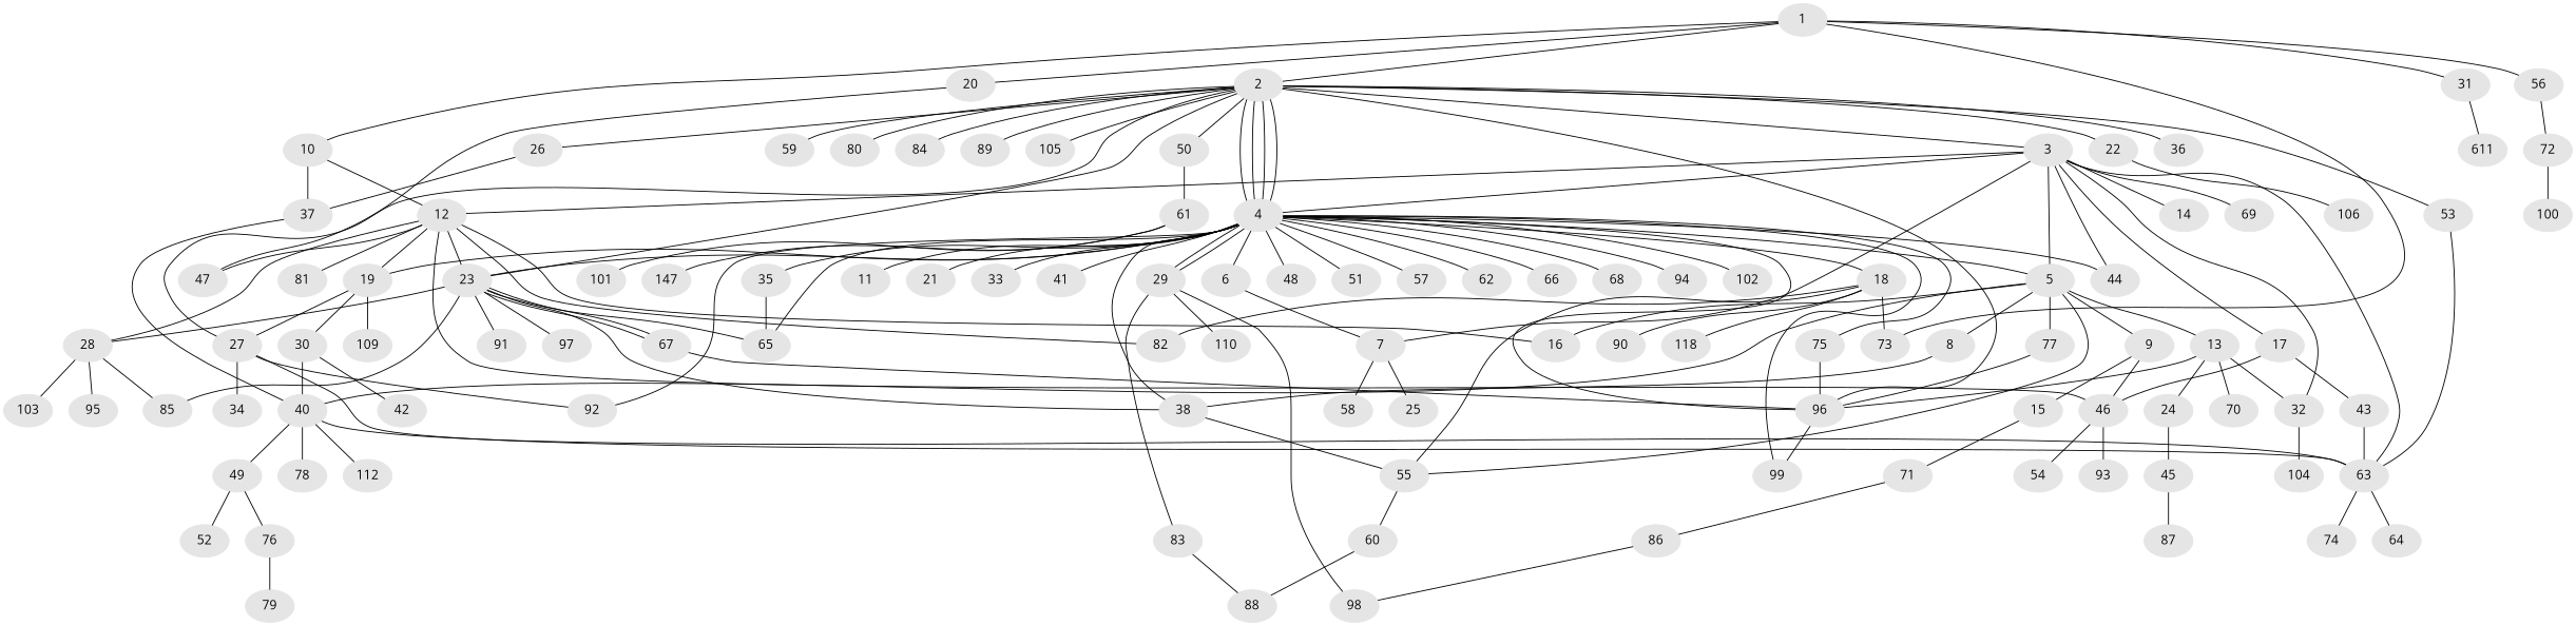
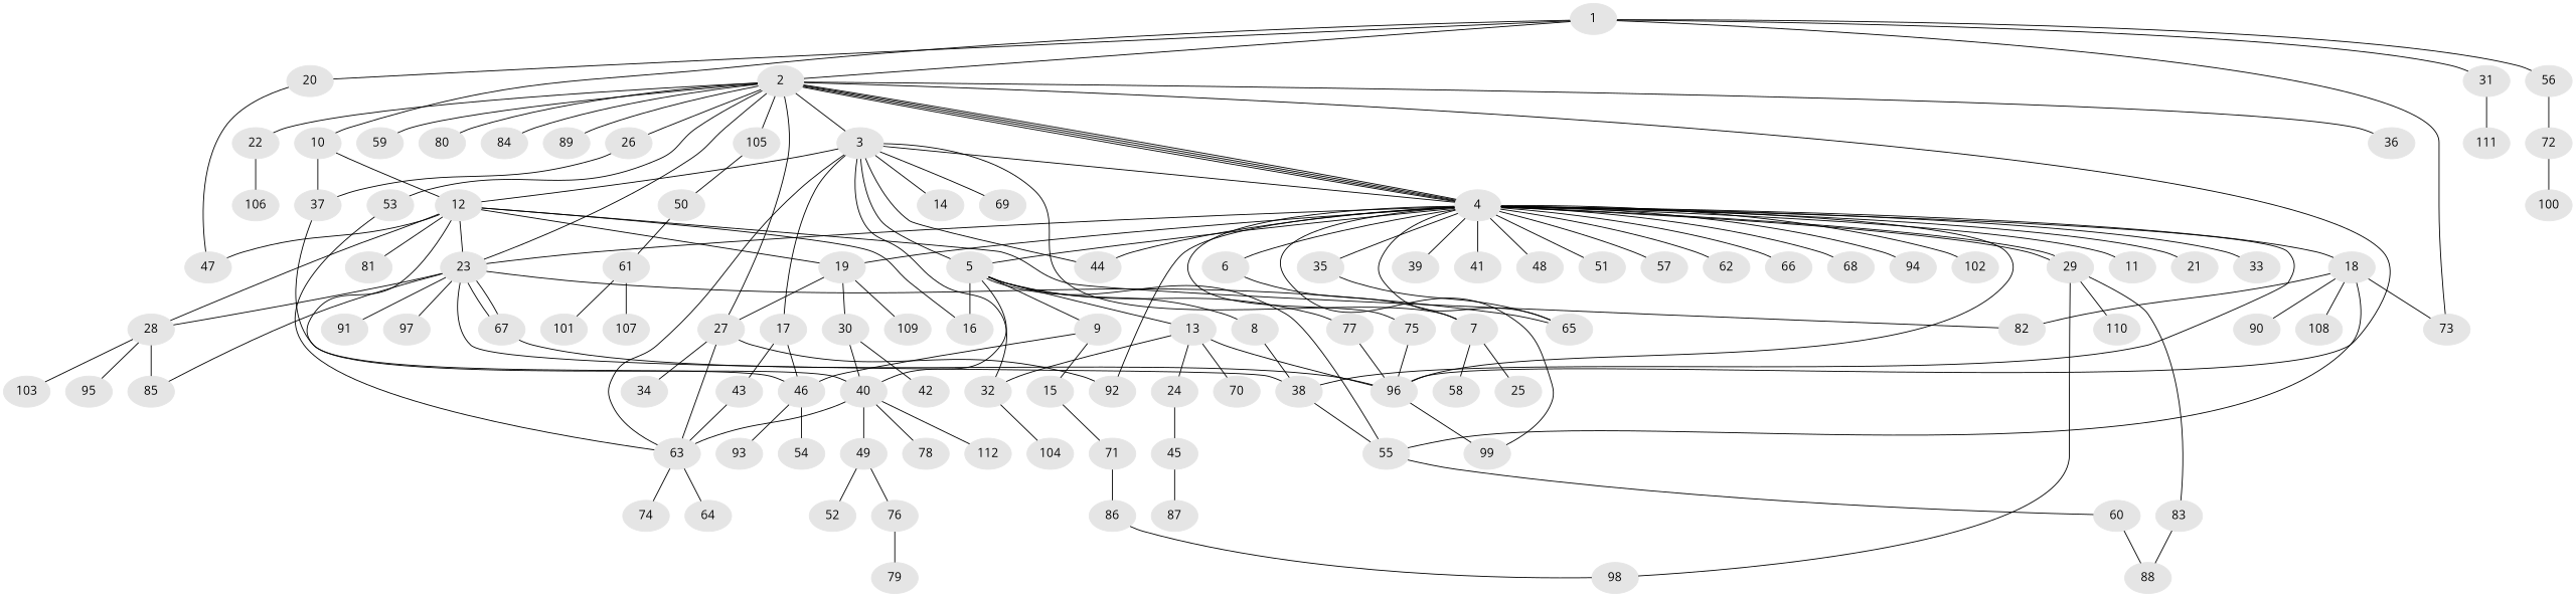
  graph {
    fontname="Open Sans"
    node [color=gray90 fontname="Open Sans" style=filled]
    edge [fontname="Open Sans"]
    1
    2
    10
    20
    31
    56
    73
    3
    4
    22
    23
    26
    27
    36
    50
    53
    59
    80
    84
    89
    96
    105
    12
    37
    47
-   111 [label=611]
+   111
    72
    5
    7
    14
    17
    32
    44
    63
    69
    6
    11
    18
    19
    21
    29
    33
    35
    38
+   39
    41
    48
    51
    57
    62
    65
    66
    68
    75
    92
    94
    99
    102
    106
    28
    67
    85
    91
    97
    34
    61
    8
    9
    13
    16
    40
    55
    77
    25
    58
    46
    81
    82
    43
    104
    64
    74
    90
-   108 [label=118]
+   108
    30
    109
    83
    98
    110
    15
    24
    70
    49
    78
    112
    60
    71
    54
    93
    95
    103
    45
    86
    42
    87
    88
    52
    76
    79
    101
-   107 [label=147]
+   107
    100
    1 -- 2
    1 -- 10
    1 -- 20
    1 -- 31
    1 -- 56
    1 -- 73
    2 -- 3
    2 -- 4
    2 -- 4
    2 -- 4
    2 -- 4
    2 -- 22
    2 -- 23
    2 -- 26
    2 -- 27
    2 -- 36
-   2 -- 50
+   105 -- 50
    2 -- 53
    2 -- 59
    2 -- 80
    2 -- 84
    2 -- 89
    2 -- 96
    2 -- 105
    10 -- 12
    10 -- 37
    20 -- 47
    31 -- 111
    56 -- 72
    3 -- 4
    3 -- 12
    3 -- 5
    3 -- 7
    3 -- 14
    3 -- 17
    3 -- 32
    3 -- 44
    3 -- 63
    3 -- 69
    4 -- 23
    4 -- 96
    4 -- 5
    4 -- 44
    4 -- 6
    4 -- 11
    4 -- 18
    4 -- 19
    4 -- 21
    4 -- 29
    4 -- 29
    4 -- 33
    4 -- 35
    4 -- 38
+   4 -- 39
    4 -- 41
    4 -- 48
    4 -- 51
    4 -- 57
    4 -- 62
    4 -- 65
    4 -- 66
    4 -- 68
    4 -- 75
    4 -- 92
    4 -- 94
    4 -- 99
    4 -- 102
    22 -- 106
    23 -- 38
    23 -- 65
    23 -- 28
    23 -- 67
    23 -- 67
    23 -- 85
    23 -- 91
    23 -- 97
    26 -- 37
    27 -- 63
    27 -- 92
    27 -- 34
    50 -- 61
    53 -- 63
    96 -- 99
    12 -- 23
    12 -- 47
    12 -- 19
    12 -- 28
    12 -- 16
    12 -- 46
    12 -- 81
    12 -- 82
    37 -- 40
    72 -- 100
    5 -- 8
    5 -- 9
    5 -- 13
    5 -- 16
    5 -- 40
    5 -- 55
    5 -- 77
    7 -- 25
    7 -- 58
    17 -- 46
    17 -- 43
    32 -- 104
    63 -- 64
    63 -- 74
    6 -- 7
    18 -- 73
    18 -- 55
    18 -- 82
    18 -- 90
    18 -- 108
    19 -- 27
    19 -- 30
    19 -- 109
    29 -- 83
    29 -- 98
    29 -- 110
    35 -- 65
    38 -- 55
    75 -- 96
    28 -- 85
    28 -- 95
    28 -- 103
    67 -- 96
    61 -- 101
    61 -- 107
    8 -- 38
    9 -- 46
    9 -- 15
    13 -- 96
    13 -- 32
    13 -- 24
    13 -- 70
    40 -- 63
    40 -- 49
    40 -- 78
    40 -- 112
    55 -- 60
    77 -- 96
    46 -- 54
    46 -- 93
    43 -- 63
    30 -- 40
    30 -- 42
    83 -- 88
    15 -- 71
    24 -- 45
    49 -- 52
    49 -- 76
    60 -- 88
    71 -- 86
    45 -- 87
    86 -- 98
    76 -- 79
  }
